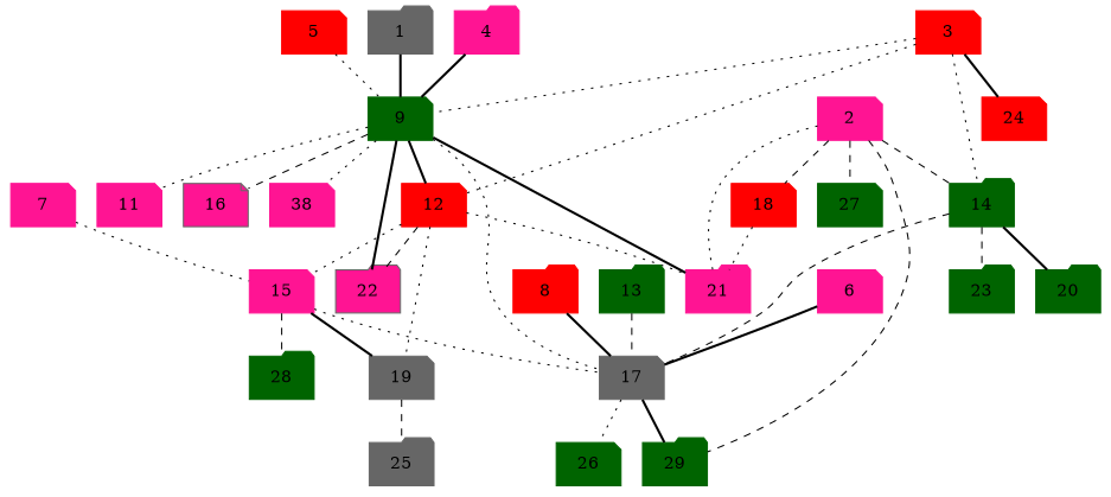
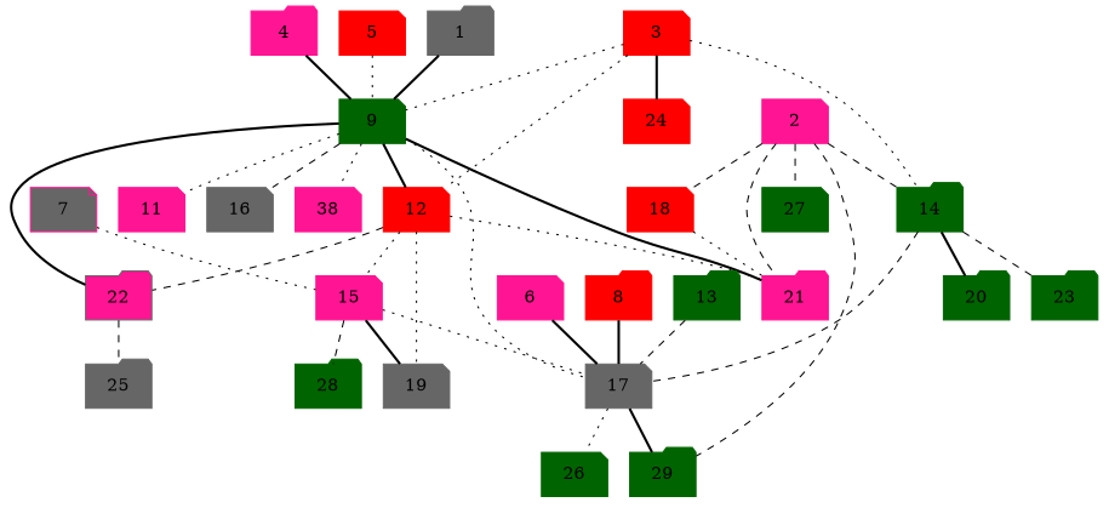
  graph {
    node [color=darkgreen shape=note style=filled]
    edge [style=dotted weight=1.0]
    1 [color=gray40 shape=folder]
    9
    21 [color=deeppink shape=folder]
    12 [color=red]
    17 [color=gray40]
    11 [color=deeppink]
-   16 [color=gray40 fillcolor=deeppink]
+   16 [color=gray40]
    22 [color=gray40 fillcolor=deeppink shape=folder]
    n9 [color=deeppink label=38]
    2 [color=deeppink]
    14 [shape=folder]
    18 [color=red]
    27
    29 [shape=folder]
    20 [shape=folder]
    23 [shape=folder]
    3 [color=red]
    24 [color=red]
    15 [color=deeppink]
    19 [color=gray40]
    4 [color=deeppink shape=folder]
    5 [color=red]
    6 [color=deeppink]
    26
-   7 [color=deeppink]
+   7 [color=deeppink fillcolor=gray40]
    28 [shape=folder]
    8 [color=red shape=folder]
    25 [color=gray40 shape=folder]
    13 [shape=folder]
    1 -- 9 [style=bold]
    9 -- 21 [style=bold]
    9 -- 12 [style=bold]
    9 -- 17
    9 -- 11
    9 -- 16 [style=dashed]
    9 -- 22 [style=bold]
    9 -- n9
    12 -- 21
    12 -- 22 [style=dashed]
    12 -- 15
    12 -- 19
    17 -- 29 [style=bold weight=2.0]
    17 -- 26
-   2 -- 21
+   2 -- 21 [style=dashed]
    2 -- 14 [style=dashed]
    2 -- 18 [style=dashed]
    2 -- 27 [style=dashed]
    2 -- 29 [style=dashed]
    14 -- 17 [style=dashed]
    14 -- 20 [style=bold]
    14 -- 23 [style=dashed]
    18 -- 21
    3 -- 9
    3 -- 12
    3 -- 14 [weight=2.0]
    3 -- 24 [style=bold]
    15 -- 17
    15 -- 19 [style=bold]
    15 -- 28 [style=dashed]
-   19 -- 25 [style=dashed]
+   22 -- 25 [style=dashed]
    4 -- 9 [style=bold]
    5 -- 9
    6 -- 17 [style=bold]
    7 -- 15
    8 -- 17 [style=bold]
    13 -- 17 [style=dashed]
  }
